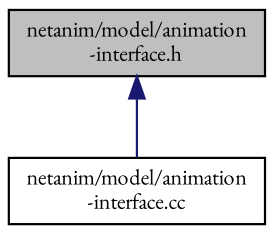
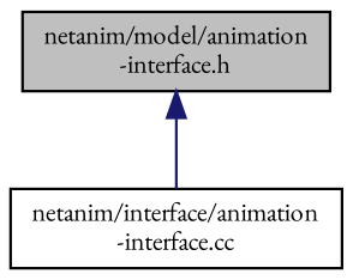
  digraph {
    fontname="EB Garamond"
    node [color=black fontname="EB Garamond" fontsize=10 shape=record style=filled]
    n1 [fillcolor=grey75 fontcolor=black height=0.2 label="netanim/model/animation\l-interface.h" width=0.4]
-   n2 [fillcolor=white height=0.2 label="netanim/model/animation\l-interface.cc" width=0.4]
+   n2 [fillcolor=white height=0.2 label="netanim/interface/animation\l-interface.cc" width=0.4]
    n1 -> n2 [color=midnightblue dir=back fontname="EB Garamond" fontsize=10 labelfontname=Helvetica labelfontsize=10 style=solid]
  }
